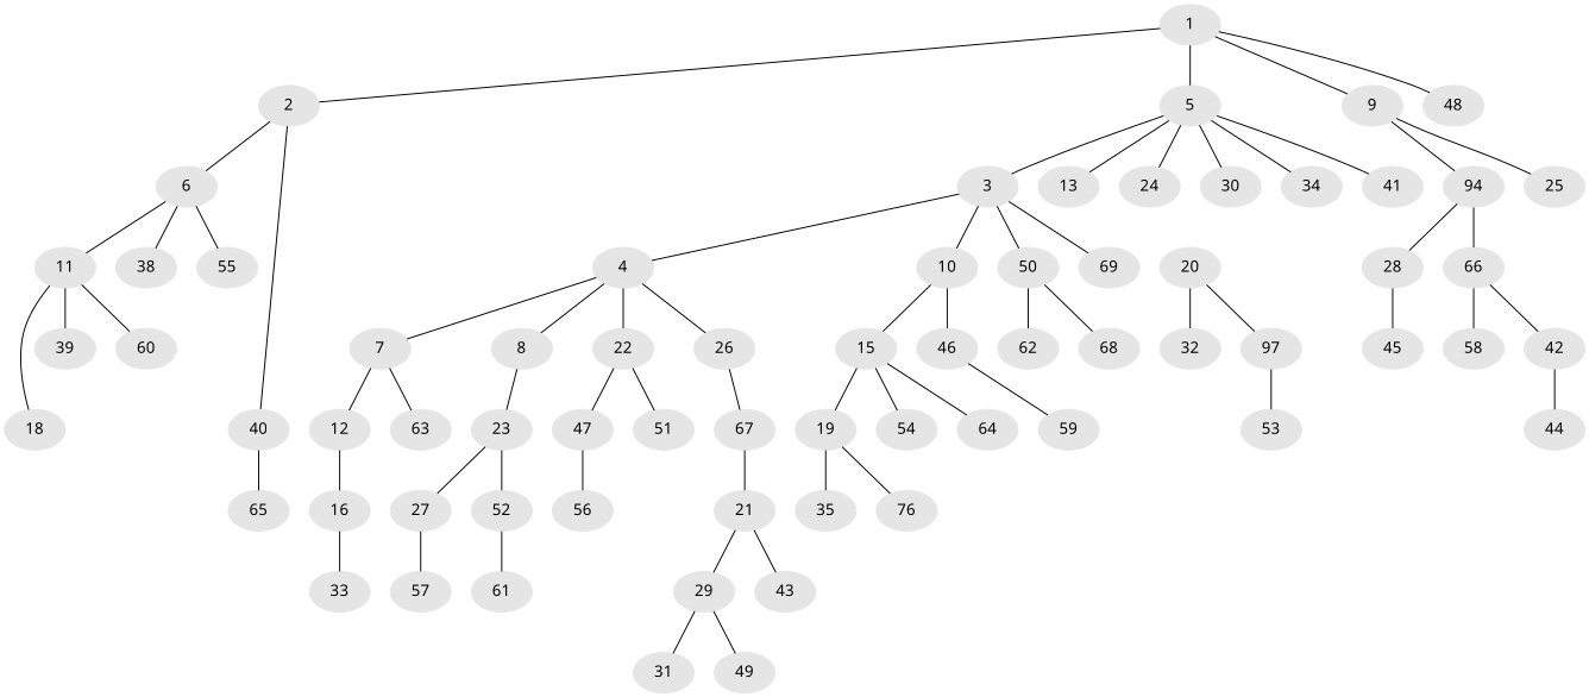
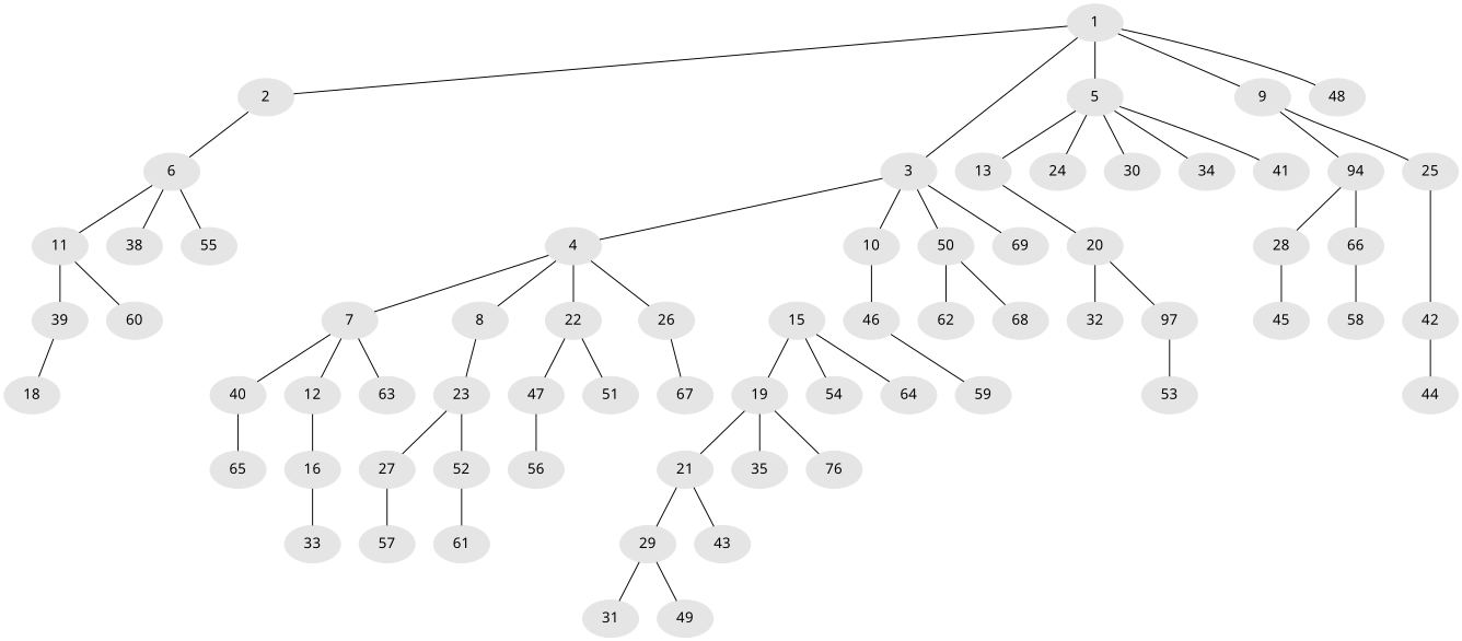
  graph {
    fontname="Noto Sans"
    node [color=gray90 fontname="Noto Sans" style=filled]
    edge [fontname="Noto Sans"]
    1
    2
    3
    5
    9
    48
    6
    40
    4
    10
    50
    69
    13
    24
    30
    34
    41
    n18 [label=94]
    25
    11
    38
    55
    65
    7
    8
    22
    26
    15
    46
    62
    68
    12
    63
    23
    47
    51
    67
    20
    18
    39
    60
    16
    27
    52
    28
    66
    42
    19
    54
    64
    59
    33
    32
    n54 [label=97]
    45
    58
    21
    35
    n59 [label=76]
    29
    43
    53
    31
    49
    56
    57
    61
    44
    1 -- 2
-   5 -- 3
+   1 -- 3
    1 -- 5
    1 -- 9
    1 -- 48
    2 -- 6
-   2 -- 40
+   7 -- 40
    3 -- 4
    3 -- 10
    3 -- 50
    3 -- 69
    5 -- 13
    5 -- 24
    5 -- 30
    5 -- 34
    5 -- 41
    9 -- n18
    9 -- 25
    6 -- 11
    6 -- 38
    6 -- 55
    40 -- 65
    4 -- 7
    4 -- 8
    4 -- 22
    4 -- 26
-   10 -- 15
    10 -- 46
    50 -- 62
    50 -- 68
+   13 -- 20
    n18 -- 28
    n18 -- 66
-   66 -- 42
-   11 -- 18
+   25 -- 42
+   39 -- 18
    11 -- 39
    11 -- 60
    7 -- 12
    7 -- 63
    8 -- 23
    22 -- 47
    22 -- 51
    26 -- 67
    15 -- 19
    15 -- 54
    15 -- 64
    46 -- 59
    12 -- 16
    23 -- 27
    23 -- 52
    47 -- 56
    20 -- 32
    20 -- n54
    16 -- 33
    27 -- 57
    52 -- 61
    28 -- 45
    66 -- 58
    42 -- 44
-   67 -- 21
+   19 -- 21
    19 -- 35
    19 -- n59
    n54 -- 53
    21 -- 29
    21 -- 43
    29 -- 31
    29 -- 49
  }
